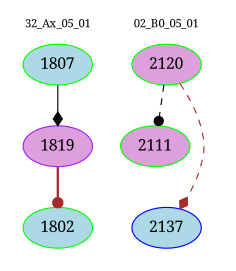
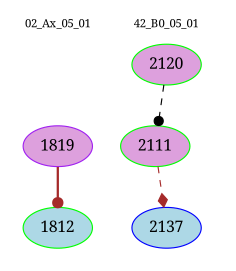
  digraph {
    fontname="Noto Serif"
    node [color=green fillcolor=lightblue fontname="Noto Serif" style=filled]
    edge [arrowhead=diamond color=black fontname="Noto Serif" style=dashed]
-   n1 [label=1807]
    n2 [color=purple fillcolor=plum label=1819]
-   n3 [label=1802]
+   n3 [label=1812]
    n4 [fillcolor=plum label=2111]
    n5 [color=blue label=2137]
    n6 [fillcolor=plum label=2120]
    subgraph cluster_1 {
      color=white
      fontsize=10
-     label="32_Ax_05_01"
-     n1
+     label="02_Ax_05_01"
      n2
      n3
    }
    subgraph cluster_2 {
      color=white
      fontsize=10
-     label="02_B0_05_01"
+     label="42_B0_05_01"
      n4
      n5
      n6
    }
-   n1 -> n2 [style=solid]
    n2 -> n3 [arrowhead=dot color=brown style=bold]
-   n6 -> n5 [color=brown]
+   n4 -> n5 [color=brown]
    n6 -> n4 [arrowhead=dot]
  }
